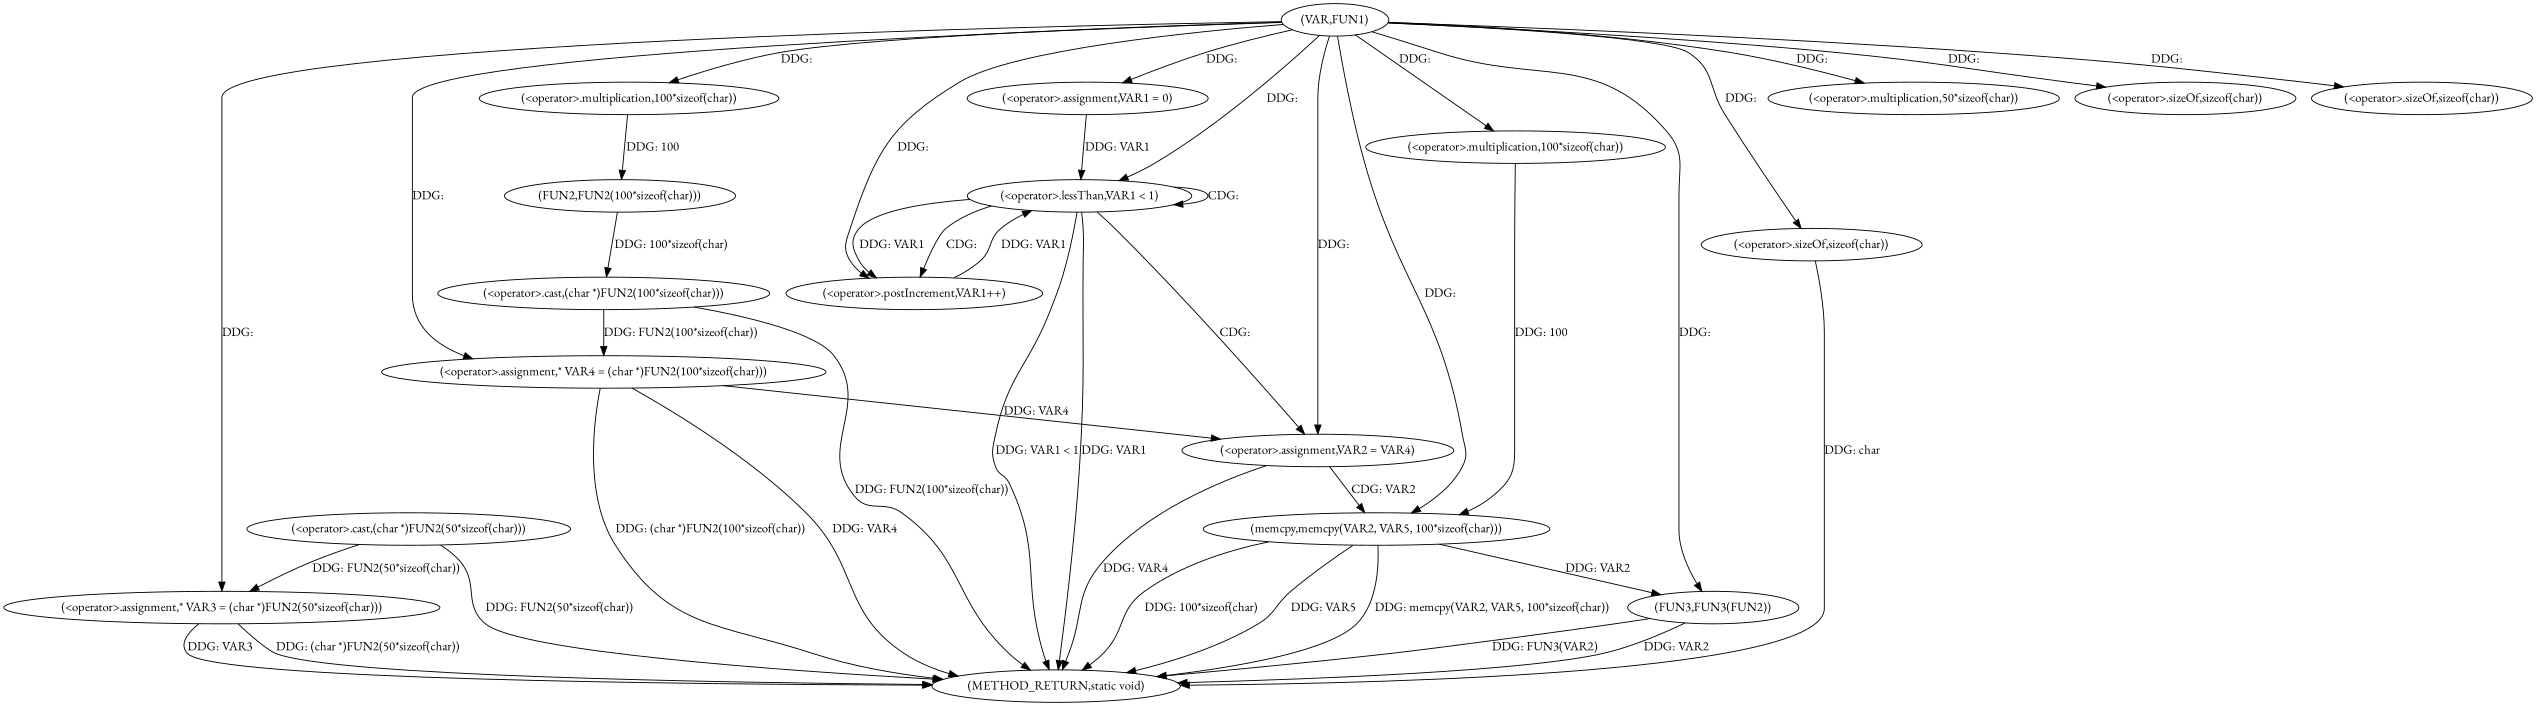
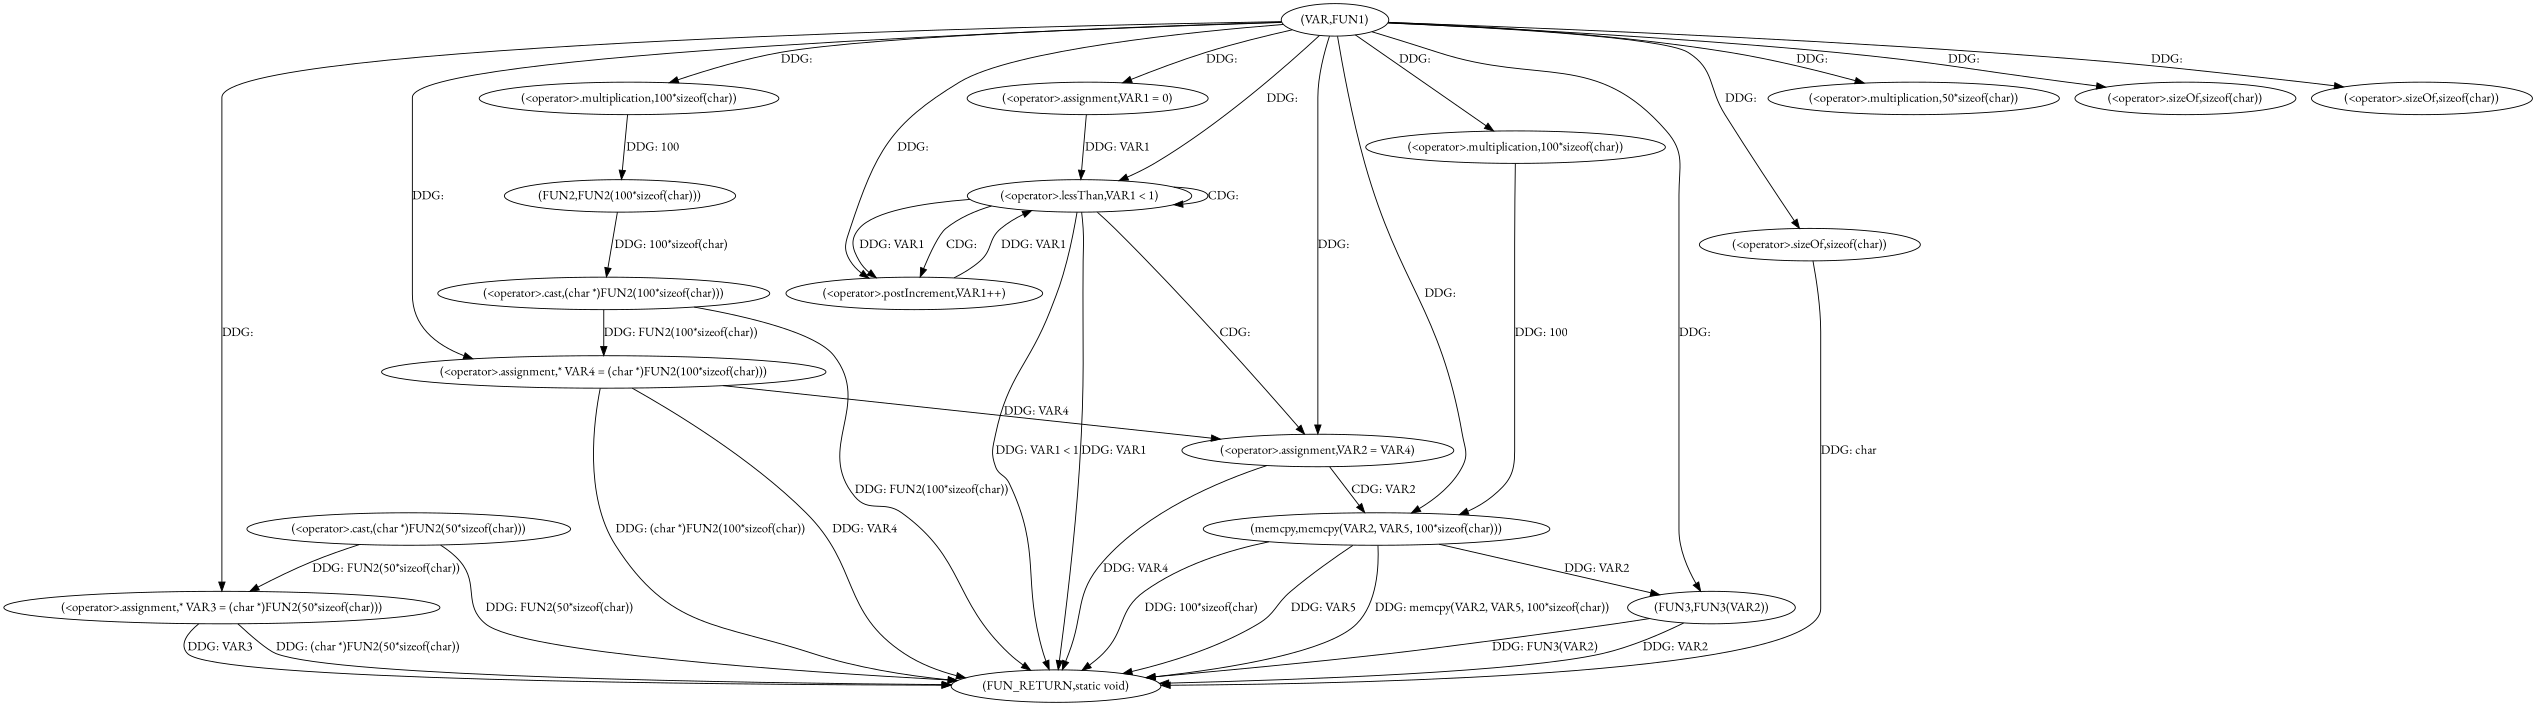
  digraph {
    fontname="EB Garamond"
    node [fontname="EB Garamond"]
    edge [fontname="EB Garamond"]
    n1 [label="(VAR,FUN1)"]
    n2 [label="(<operator>.assignment,* VAR3 = (char *)FUN2(50*sizeof(char)))"]
    n3 [label="(<operator>.multiplication,50*sizeof(char))"]
    n4 [label="(<operator>.sizeOf,sizeof(char))"]
    n5 [label="(<operator>.assignment,* VAR4 = (char *)FUN2(100*sizeof(char)))"]
    n6 [label="(<operator>.multiplication,100*sizeof(char))"]
    n7 [label="(<operator>.sizeOf,sizeof(char))"]
    n8 [label="(<operator>.assignment,VAR1 = 0)"]
    n9 [label="(<operator>.lessThan,VAR1 < 1)"]
    n10 [label="(<operator>.postIncrement,VAR1++)"]
    n11 [label="(<operator>.assignment,VAR2 = VAR4)"]
    n12 [label="(memcpy,memcpy(VAR2, VAR5, 100*sizeof(char)))"]
    n13 [label="(<operator>.multiplication,100*sizeof(char))"]
    n14 [label="(<operator>.sizeOf,sizeof(char))"]
-   n15 [label="(FUN3,FUN3(FUN2))"]
-   n16 [label="(METHOD_RETURN,static void)"]
+   n15 [label="(FUN3,FUN3(VAR2))"]
+   n16 [label="(FUN_RETURN,static void)"]
    n17 [label="(FUN2,FUN2(100*sizeof(char)))"]
    n18 [label="(<operator>.cast,(char *)FUN2(50*sizeof(char)))"]
    n19 [label="(<operator>.cast,(char *)FUN2(100*sizeof(char)))"]
    n1 -> n2 [label="DDG: "]
    n1 -> n3 [label="DDG: "]
    n1 -> n4 [label="DDG: "]
    n1 -> n5 [label="DDG: "]
    n1 -> n6 [label="DDG: "]
    n1 -> n7 [label="DDG: "]
    n1 -> n8 [label="DDG: "]
    n1 -> n9 [label="DDG: "]
    n1 -> n10 [label="DDG: "]
    n1 -> n11 [label="DDG: "]
    n1 -> n12 [label="DDG: "]
    n1 -> n13 [label="DDG: "]
    n1 -> n14 [label="DDG: "]
    n1 -> n15 [label="DDG: "]
    n2 -> n16 [label="DDG: (char *)FUN2(50*sizeof(char))"]
    n2 -> n16 [label="DDG: VAR3"]
    n5 -> n11 [label="DDG: VAR4"]
    n5 -> n16 [label="DDG: (char *)FUN2(100*sizeof(char))"]
    n5 -> n16 [label="DDG: VAR4"]
    n6 -> n17 [label="DDG: 100"]
    n8 -> n9 [label="DDG: VAR1"]
    n9 -> n9 [label="CDG: "]
    n9 -> n10 [label="DDG: VAR1"]
    n9 -> n10 [label="CDG: "]
    n9 -> n11 [label="CDG: "]
    n9 -> n16 [label="DDG: VAR1 < 1"]
    n9 -> n16 [label="DDG: VAR1"]
    n10 -> n9 [label="DDG: VAR1"]
    n11 -> n12 [label="CDG: VAR2"]
    n11 -> n16 [label="DDG: VAR4"]
    n12 -> n15 [label="DDG: VAR2"]
    n12 -> n16 [label="DDG: 100*sizeof(char)"]
    n12 -> n16 [label="DDG: VAR5"]
    n12 -> n16 [label="DDG: memcpy(VAR2, VAR5, 100*sizeof(char))"]
    n13 -> n12 [label="DDG: 100"]
    n14 -> n16 [label="DDG: char"]
    n15 -> n16 [label="DDG: FUN3(VAR2)"]
    n15 -> n16 [label="DDG: VAR2"]
    n17 -> n19 [label="DDG: 100*sizeof(char)"]
    n18 -> n2 [label="DDG: FUN2(50*sizeof(char))"]
    n18 -> n16 [label="DDG: FUN2(50*sizeof(char))"]
    n19 -> n5 [label="DDG: FUN2(100*sizeof(char))"]
    n19 -> n16 [label="DDG: FUN2(100*sizeof(char))"]
  }
